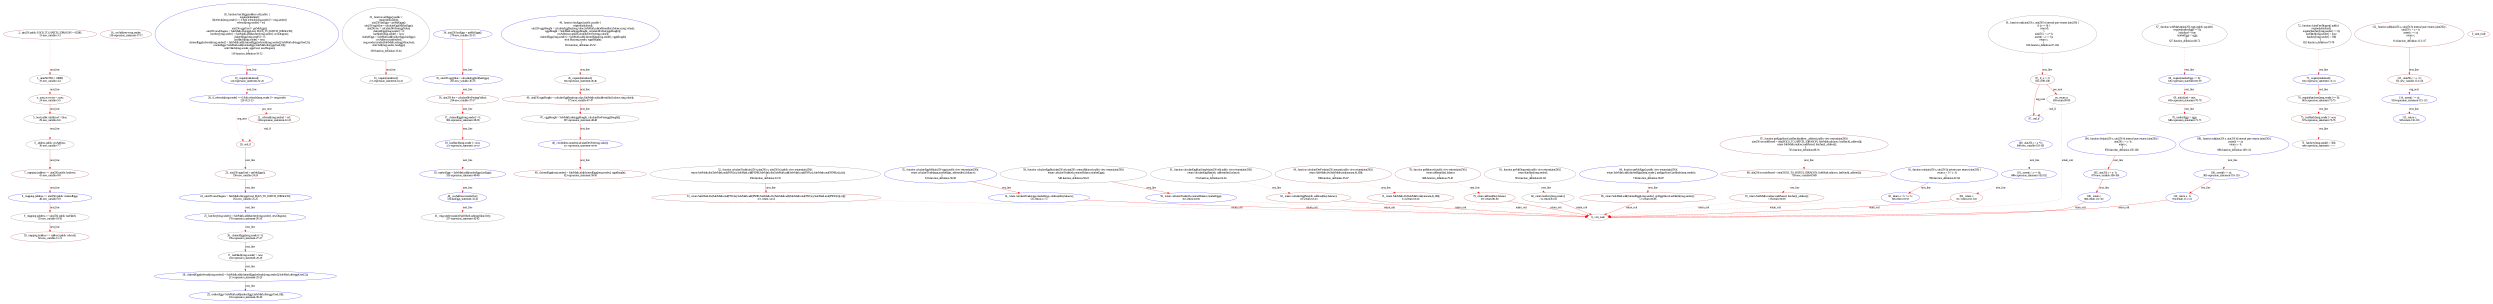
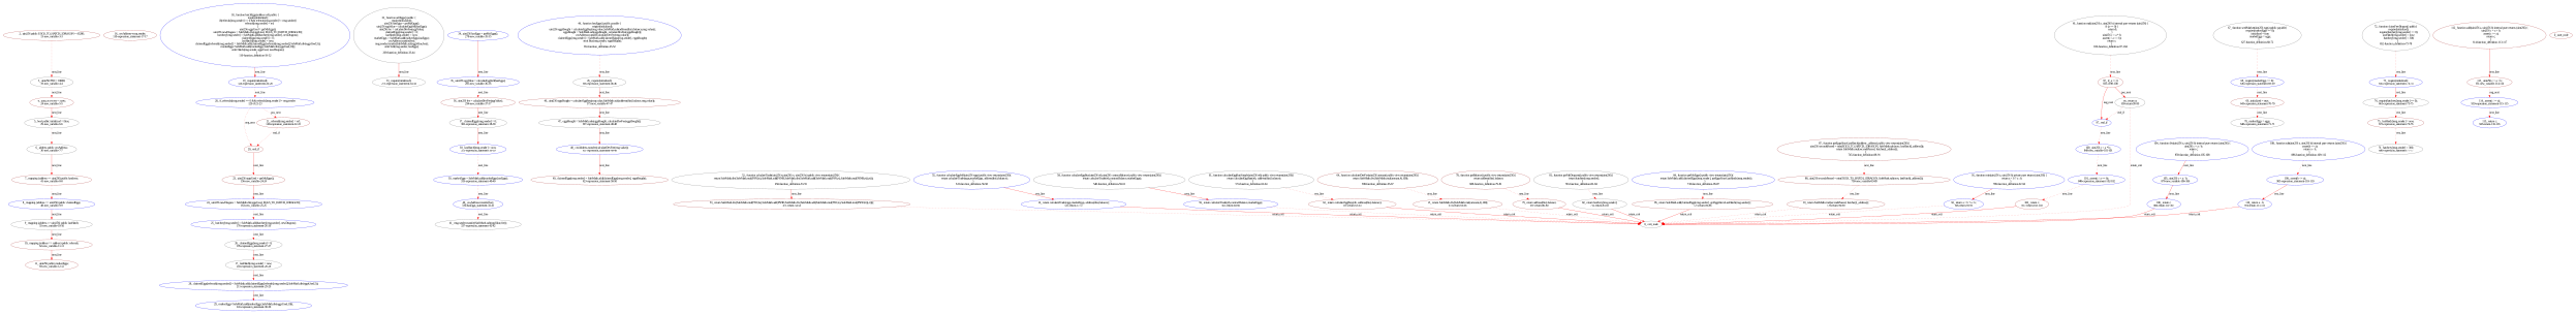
  digraph {
    fontname="Liberation Serif"
    node [color=blue fontname="Liberation Serif" type_label=expression_statement]
    edge [color=red controlflow_type=next_line edge_type=CFG_edge fontname="Liberation Serif" style=dotted]
    n1 [color=brown label="2_ uint256 public EGGS_TO_HATCH_1DRAGON = 43200;\n13-new_variable-3-3" type_label=new_variable]
    n2 [color=gray40 label="3_ uint256 PSN = 10000;\n19-new_variable-4-4" type_label=new_variable]
    n3 [color=brown label="4_ uint256 PSNH = 5000;\n24-new_variable-5-5" type_label=new_variable]
    n4 [color=gray40 label="5_ bool public initialized = false;\n29-new_variable-6-6" type_label=new_variable]
    n5 [color=gray40 label="6_ address public ceoAddress;\n36-new_variable-7-7" type_label=new_variable]
    n6 [color=brown label="7_ mapping (address => uint256) public hatchery;\n41-new_variable-8-8" type_label=new_variable]
    n7 [label="8_ mapping (address => uint256) public claimedEggs;\n48-new_variable-9-9" type_label=new_variable]
    n8 [color=gray40 label="9_ mapping (address => uint256) public lastHatch;\n55-new_variable-10-10" type_label=new_variable]
    n9 [color=brown label="10_ mapping (address => address) public referrals;\n62-new_variable-11-11" type_label=new_variable]
+   n10 [color=brown label="11_ uint256 public marketEggs;\n69-new_variable-12-12" type_label=new_variable]
    n11 [color=brown label="16_ ceoAddress=msg.sender;\n110-expression_statement-17-17"]
    n12 [label="18_ function hatchEggs(address ref) public {\n        require(initialized);\n        if(referrals[msg.sender] == 0 && referrals[msg.sender] != msg.sender){\n            referrals[msg.sender] = ref;\n        }\n        uint256 eggsUsed = getMyEggs();\n        uint256 newDragons = SafeMath.div(eggsUsed, EGGS_TO_HATCH_1DRAGON);\n        hatchery[msg.sender] = SafeMath.add(hatchery[msg.sender], newDragons);\n        claimedEggs[msg.sender] = 0;\n        lastHatch[msg.sender] = now;\n        claimedEggs[referrals[msg.sender]] = SafeMath.add(claimedEggs[referrals[msg.sender]],SafeMath.div(eggsUsed,5));\n        marketEggs=SafeMath.add(marketEggs,SafeMath.div(eggsUsed,10));\n        emit Hatch(msg.sender, eggsUsed, newDragons);\n    }\n116-function_definition-19-32" method="hatchEggs(address ref)" type_label=function_definition]
    n13 [label="19_ require(initialized);\n124-expression_statement-20-20" method="hatchEggs(address ref)"]
    n14 [label="20_ if_referrals[msg.sender] == 0 && referrals[msg.sender] != msg.sender\n129-if-21-23" method="hatchEggs(address ref)" type_label=if]
    n15 [color=brown label="20_ end_if" method="hatchEggs(address ref)" type_label=end_if]
    n16 [color=brown label="21_ referrals[msg.sender] = ref;\n148-expression_statement-22-22" method="hatchEggs(address ref)"]
    n17 [color=brown label="23_ uint256 eggsUsed = getMyEggs();\n156-new_variable-24-24" method="hatchEggs(address ref)" type_label=new_variable]
    n18 [label="24_ uint256 newDragons = SafeMath.div(eggsUsed, EGGS_TO_HATCH_1DRAGON);\n163-new_variable-25-25" method="hatchEggs(address ref)" type_label=new_variable]
    n19 [label="25_ hatchery[msg.sender] = SafeMath.add(hatchery[msg.sender], newDragons);\n176-expression_statement-26-26" method="hatchEggs(address ref)"]
    n20 [color=gray40 label="26_ claimedEggs[msg.sender] = 0;\n195-expression_statement-27-27" method="hatchEggs(address ref)"]
    n21 [color=gray40 label="27_ lastHatch[msg.sender] = now;\n203-expression_statement-28-28" method="hatchEggs(address ref)"]
    n22 [label="28_ claimedEggs[referrals[msg.sender]] = SafeMath.add(claimedEggs[referrals[msg.sender]],SafeMath.div(eggsUsed,5));\n211-expression_statement-29-29" method="hatchEggs(address ref)"]
    n23 [label="29_ marketEggs=SafeMath.add(marketEggs,SafeMath.div(eggsUsed,10));\n241-expression_statement-30-30" method="hatchEggs(address ref)"]
    n24 [color=gray40 label="32_ function sellEggs() public {\n        require(initialized);\n        uint256 hasEggs = getMyEggs();\n        uint256 eggValue = calculateEggSell(hasEggs);\n        uint256 fee = calculateDevFee(eggValue);\n        claimedEggs[msg.sender] = 0;\n        lastHatch[msg.sender] = now;\n        marketEggs = SafeMath.add(marketEggs,hasEggs);\n        ceoAddress.transfer(fee);\n        msg.sender.transfer(SafeMath.sub(eggValue,fee));\n        emit Sell(msg.sender, hasEggs);\n    }\n269-function_definition-33-44" method="sellEggs()" type_label=function_definition]
    n25 [color=gray40 label="33_ require(initialized);\n273-expression_statement-34-34" method="sellEggs()"]
    n26 [label="34_ uint256 hasEggs = getMyEggs();\n278-new_variable-35-35" method="sellEggs()" type_label=new_variable]
    n27 [label="35_ uint256 eggValue = calculateEggSell(hasEggs);\n285-new_variable-36-36" method="sellEggs()" type_label=new_variable]
    n28 [color=brown label="36_ uint256 fee = calculateDevFee(eggValue);\n294-new_variable-37-37" method="sellEggs()" type_label=new_variable]
    n29 [color=gray40 label="37_ claimedEggs[msg.sender] = 0;\n303-expression_statement-38-38" method="sellEggs()"]
    n30 [label="38_ lastHatch[msg.sender] = now;\n311-expression_statement-39-39" method="sellEggs()"]
    n31 [label="39_ marketEggs = SafeMath.add(marketEggs,hasEggs);\n319-expression_statement-40-40" method="sellEggs()"]
    n32 [label="40_ ceoAddress.transfer(fee);\n330-hasEggs_statement-41-41" method="sellEggs()"]
    n33 [color=gray40 label="41_ msg.sender.transfer(SafeMath.sub(eggValue,fee));\n337-expression_statement-42-42" method="sellEggs()"]
    n34 [label="44_ function buyEggs() public payable {\n        require(initialized);\n        uint256 eggsBought = calculateEggBuy(msg.value,SafeMath.sub(address(this).balance,msg.value));\n        eggsBought = SafeMath.sub(eggsBought, calculateDevFee(eggsBought));\n        ceoAddress.transfer(calculateDevFee(msg.value));\n        claimedEggs[msg.sender] = SafeMath.add(claimedEggs[msg.sender], eggsBought);\n        emit Buy(msg.sender, eggsBought);\n    }\n361-function_definition-45-52" method="buyEggs()" type_label=function_definition]
    n35 [color=gray40 label="45_ require(initialized);\n366-expression_statement-46-46" method="buyEggs()"]
    n36 [color=brown label="46_ uint256 eggsBought = calculateEggBuy(msg.value,SafeMath.sub(address(this).balance,msg.value));\n371-new_variable-47-47" method="buyEggs()" type_label=new_variable]
    n37 [color=gray40 label="47_ eggsBought = SafeMath.sub(eggsBought, calculateDevFee(eggsBought));\n397-expression_statement-48-48" method="buyEggs()"]
    n38 [label="48_ ceoAddress.transfer(calculateDevFee(msg.value));\n411-expression_statement-49-49" method="buyEggs()"]
    n39 [color=brown label="49_ claimedEggs[msg.sender] = SafeMath.add(claimedEggs[msg.sender], eggsBought);\n423-expression_statement-50-50" method="buyEggs()"]
    n40 [color=gray40 label="52_ function calculateTrade(uint256 rt,uint256 rs, uint256 bs) public view returns(uint256){\n        return SafeMath.div(SafeMath.mul(PSN,bs),SafeMath.add(PSNH,SafeMath.div(SafeMath.add(SafeMath.mul(PSN,rs),SafeMath.mul(PSNH,rt)),rt)));\n    }\n450-function_definition-53-55" method="calculateTrade(uint256 rt,uint256 rs,uint256 bs)" type_label=function_definition]
    n41 [color=brown label="53_ return SafeMath.div(SafeMath.mul(PSN,bs),SafeMath.add(PSNH,SafeMath.div(SafeMath.add(SafeMath.mul(PSN,rs),SafeMath.mul(PSNH,rt)),rt)));\n471-return-54-54" method="calculateTrade(uint256 rt,uint256 rs,uint256 bs)" type_label=return]
    n42 [color=gray40 label="0_ exit_node" type_label=exit]
    n43 [label="55_ function calculateEggSell(uint256 eggs) public view returns(uint256){\n        return calculateTrade(eggs,marketEggs, address(this).balance);\n    }\n522-function_definition-56-58" method="calculateEggSell(uint256 eggs)" type_label=function_definition]
    n44 [label="56_ return calculateTrade(eggs,marketEggs, address(this).balance);\n535-return-57-57" method="calculateEggSell(uint256 eggs)" type_label=return]
    n45 [color=gray40 label="58_ function calculateEggBuy(uint256 eth,uint256 contractBalance) public view returns(uint256){\n        return calculateTrade(eth,contractBalance,marketEggs);\n    }\n548-function_definition-59-61" method="calculateEggBuy(uint256 eth,uint256 contractBalance)" type_label=function_definition]
    n46 [label="59_ return calculateTrade(eth,contractBalance,marketEggs);\n565-return-60-60" method="calculateEggBuy(uint256 eth,uint256 contractBalance)" type_label=return]
    n47 [color=gray40 label="61_ function calculateEggBuySimple(uint256 eth) public view returns(uint256){\n        return calculateEggBuy(eth, address(this).balance);\n    }\n574-function_definition-62-64" method="calculateEggBuySimple(uint256 eth)" type_label=function_definition]
    n48 [color=brown label="62_ return calculateEggBuy(eth, address(this).balance);\n587-return-63-63" method="calculateEggBuySimple(uint256 eth)" type_label=return]
    n49 [color=brown label="64_ function calculateDevFee(uint256 amount) public view returns(uint256){\n        return SafeMath.div(SafeMath.mul(amount,4),100);\n    }\n598-function_definition-65-67" method="calculateDevFee(uint256 amount)" type_label=function_definition]
    n50 [color=brown label="65_ return SafeMath.div(SafeMath.mul(amount,4),100);\n611-return-66-66" method="calculateDevFee(uint256 amount)" type_label=return]
    n51 [color=gray40 label="67_ function seedMarket(uint256 eggs) public payable{\n        require(marketEggs == 0);\n        initialized = true;\n        marketEggs = eggs;\n    }\n627-function_definition-68-72" method="seedMarket(uint256 eggs)" type_label=function_definition]
    n52 [label="68_ require(marketEggs == 0);\n636-expression_statement-69-69" method="seedMarket(uint256 eggs)"]
    n53 [color=brown label="69_ initialized = true;\n643-expression_statement-70-70" method="seedMarket(uint256 eggs)"]
    n54 [color=gray40 label="70_ marketEggs = eggs;\n648-expression_statement-71-71" method="seedMarket(uint256 eggs)"]
    n55 [color=gray40 label="72_ function claimFreeDragon() public{\n        require(initialized);\n        require(hatchery[msg.sender] == 0);\n        lastHatch[msg.sender] = now;\n        hatchery[msg.sender] = 300;\n    }\n652-function_definition-73-78" method="claimFreeDragon()" type_label=function_definition]
    n56 [label="73_ require(initialized);\n656-expression_statement-74-74" method="claimFreeDragon()"]
    n57 [color=gray40 label="74_ require(hatchery[msg.sender] == 0);\n661-expression_statement-75-75" method="claimFreeDragon()"]
    n58 [color=brown label="75_ lastHatch[msg.sender] = now;\n672-expression_statement-76-76" method="claimFreeDragon()"]
    n59 [color=gray40 label="76_ hatchery[msg.sender] = 300;\n680-expression_statement-77-77" method="claimFreeDragon()"]
    n60 [color=brown label="78_ function getBalance() public view returns(uint256){\n        return address(this).balance;\n    }\n688-function_definition-79-81" method="getBalance()" type_label=function_definition]
    n61 [color=brown label="79_ return address(this).balance;\n697-return-80-80" method="getBalance()" type_label=return]
    n62 [color=gray40 label="81_ function getMyDragons() public view returns(uint256){\n        return hatchery[msg.sender];\n    }\n703-function_definition-82-84" method="getMyDragons()" type_label=function_definition]
    n63 [color=gray40 label="82_ return hatchery[msg.sender];\n712-return-83-83" method="getMyDragons()" type_label=return]
    n64 [label="84_ function getMyEggs() public view returns(uint256){\n        return SafeMath.add(claimedEggs[msg.sender], getEggsSinceLastHatch(msg.sender));\n    }\n718-function_definition-85-87" method="getMyEggs()" type_label=function_definition]
    n65 [color=brown label="85_ return SafeMath.add(claimedEggs[msg.sender], getEggsSinceLastHatch(msg.sender));\n727-return-86-86" method="getMyEggs()" type_label=return]
    n66 [color=brown label="87_ function getEggsSinceLastHatch(address _address) public view returns(uint256){\n        uint256 secondsPassed = min(EGGS_TO_HATCH_1DRAGON, SafeMath.sub(now, lastHatch[_address]));\n        return SafeMath.mul(secondsPassed, hatchery[_address]);\n    }\n745-function_definition-88-91" method="getEggsSinceLastHatch(address _address)" type_label=function_definition]
    n67 [color=brown label="88_ uint256 secondsPassed = min(EGGS_TO_HATCH_1DRAGON, SafeMath.sub(now, lastHatch[_address]));\n758-new_variable-89-89" method="getEggsSinceLastHatch(address _address)" type_label=new_variable]
    n68 [color=brown label="89_ return SafeMath.mul(secondsPassed, hatchery[_address]);\n778-return-90-90" method="getEggsSinceLastHatch(address _address)" type_label=return]
    n69 [label="91_ function min(uint256 a, uint256 b) private pure returns (uint256) {\n        return a < b ? a : b;\n    }\n789-function_definition-92-94" method="min(uint256 a,uint256 b)" type_label=function_definition]
    n70 [label="92_ return a < b ? a : b;\n806-return-93-93" method="min(uint256 a,uint256 b)" type_label=return]
    n71 [color=gray40 label="96_ function mul(uint256 a, uint256 b) internal pure returns (uint256) {\n    if (a == 0) {\n      return 0;\n    }\n    uint256 c = a * b;\n    assert(c / a == b);\n    return c;\n  }\n816-function_definition-97-104" method="mul(uint256 a,uint256 b)" type_label=function_definition]
    n72 [color=brown label="97_ if_a == 0\n833-if-98-100" method="mul(uint256 a,uint256 b)" type_label=if]
    n73 [label="97_ end_if" method="mul(uint256 a,uint256 b)" type_label=end_if]
    n74 [color=gray40 label="98_ return 0;\n838-return-99-99" method="mul(uint256 a,uint256 b)" type_label=return]
    n75 [label="100_ uint256 c = a * b;\n840-new_variable-101-101" method="mul(uint256 a,uint256 b)" type_label=new_variable]
    n76 [label="101_ assert(c / a == b);\n848-expression_statement-102-102" method="mul(uint256 a,uint256 b)"]
    n77 [color=brown label="102_ return c;\n857-return-103-103" method="mul(uint256 a,uint256 b)" type_label=return]
    n78 [label="104_ function div(uint256 a, uint256 b) internal pure returns (uint256) {\n    uint256 c = a / b;\n    return c;\n  }\n859-function_definition-105-108" method="div(uint256 a,uint256 b)" type_label=function_definition]
    n79 [label="105_ uint256 c = a / b;\n876-new_variable-106-106" method="div(uint256 a,uint256 b)" type_label=new_variable]
    n80 [label="106_ return c;\n884-return-107-107" method="div(uint256 a,uint256 b)" type_label=return]
    n81 [label="108_ function sub(uint256 a, uint256 b) internal pure returns (uint256) {\n    assert(b <= a);\n    return a - b;\n  }\n886-function_definition-109-112" method="sub(uint256 a,uint256 b)" type_label=function_definition]
    n82 [label="109_ assert(b <= a);\n903-expression_statement-110-110" method="sub(uint256 a,uint256 b)"]
    n83 [label="110_ return a - b;\n910-return-111-111" method="sub(uint256 a,uint256 b)" type_label=return]
    n84 [color=brown label="112_ function add(uint256 a, uint256 b) internal pure returns (uint256) {\n    uint256 c = a + b;\n    assert(c >= a);\n    return c;\n  }\n914-function_definition-113-117" method="add(uint256 a,uint256 b)" type_label=function_definition]
    n85 [color=brown label="113_ uint256 c = a + b;\n931-new_variable-114-114" method="add(uint256 a,uint256 b)" type_label=new_variable]
    n86 [label="114_ assert(c >= a);\n939-expression_statement-115-115" method="add(uint256 a,uint256 b)"]
    n87 [label="115_ return c;\n946-return-116-116" method="add(uint256 a,uint256 b)" type_label=return]
    n88 [color=brown label="0_ start_node" type_label=start]
    n1 -> n2 [label=next_line]
    n2 -> n3 [label=next_line]
    n3 -> n4 [label=next_line style=solid]
    n4 -> n5 [label=next_line]
    n5 -> n6 [label=next_line style=solid]
    n6 -> n7 [label=next_line]
    n7 -> n8 [label=next_line style=solid]
    n8 -> n9 [label=next_line style=solid]
+   n9 -> n10 [label=next_line style=solid]
    n12 -> n13 [label=next_line style=solid]
    n13 -> n14 [label=next_line]
    n14 -> n15 [controlflow_type=neg_next label=neg_next]
    n14 -> n16 [controlflow_type=pos_next label=pos_next]
    n15 -> n17 [label=next_line style=solid]
    n16 -> n15 [controlflow_type=end_if label=end_if]
    n17 -> n18 [label=next_line style=solid]
    n18 -> n19 [label=next_line]
    n19 -> n20 [label=next_line]
    n20 -> n21 [label=next_line style=solid]
    n21 -> n22 [label=next_line style=solid]
    n22 -> n23 [label=next_line style=solid]
    n24 -> n25 [label=next_line style=solid]
    n26 -> n27 [label=next_line style=solid]
    n27 -> n28 [label=next_line]
    n28 -> n29 [label=next_line style=solid]
    n29 -> n30 [label=next_line style=solid]
    n30 -> n31 [label=next_line]
    n31 -> n32 [label=next_line]
    n32 -> n33 [label=next_line]
    n34 -> n35 [label=next_line]
    n35 -> n36 [label=next_line style=solid]
    n36 -> n37 [label=next_line style=solid]
    n37 -> n38 [label=next_line style=solid]
    n38 -> n39 [label=next_line style=solid]
    n40 -> n41 [label=next_line style=solid]
    n41 -> n42 [controlflow_type=return_exit label=return_exit]
    n43 -> n44 [label=next_line style=solid]
    n44 -> n42 [controlflow_type=return_exit label=return_exit style=solid]
    n45 -> n46 [label=next_line style=solid]
    n46 -> n42 [controlflow_type=return_exit label=return_exit]
    n47 -> n48 [label=next_line]
    n48 -> n42 [controlflow_type=return_exit label=return_exit style=solid]
    n49 -> n50 [label=next_line]
    n50 -> n42 [controlflow_type=return_exit label=return_exit]
    n51 -> n52 [label=next_line]
    n52 -> n53 [label=next_line]
    n53 -> n54 [label=next_line]
    n55 -> n56 [label=next_line]
    n56 -> n57 [label=next_line style=solid]
    n57 -> n58 [label=next_line]
    n58 -> n59 [label=next_line]
    n60 -> n61 [label=next_line]
    n61 -> n42 [controlflow_type=return_exit label=return_exit style=solid]
    n62 -> n63 [label=next_line]
    n63 -> n42 [controlflow_type=return_exit label=return_exit style=solid]
    n64 -> n65 [label=next_line]
    n65 -> n42 [controlflow_type=return_exit label=return_exit style=solid]
    n66 -> n67 [label=next_line]
    n67 -> n68 [label=next_line]
    n68 -> n42 [controlflow_type=return_exit label=return_exit]
    n69 -> n70 [label=next_line style=solid]
    n70 -> n42 [controlflow_type=return_exit label=return_exit]
    n71 -> n72 [label=next_line]
    n72 -> n73 [controlflow_type=neg_next label=neg_next style=solid]
    n72 -> n74 [controlflow_type=pos_next label=pos_next style=solid]
+   n73 -> n75 [label=next_line]
    n74 -> n42 [controlflow_type=return_exit label=return_exit]
    n74 -> n73 [controlflow_type=end_if label=end_if]
    n75 -> n76 [label=next_line]
    n76 -> n77 [label=next_line]
    n77 -> n42 [controlflow_type=return_exit label=return_exit style=solid]
    n78 -> n79 [label=next_line style=solid]
    n79 -> n80 [label=next_line style=solid]
    n80 -> n42 [controlflow_type=return_exit label=return_exit style=solid]
    n81 -> n82 [label=next_line]
    n82 -> n83 [label=next_line style=solid]
    n83 -> n42 [controlflow_type=return_exit label=return_exit style=solid]
    n84 -> n85 [label=next_line style=solid]
    n85 -> n86 [label=neg_next]
    n86 -> n87 [label=next_line]
  }
